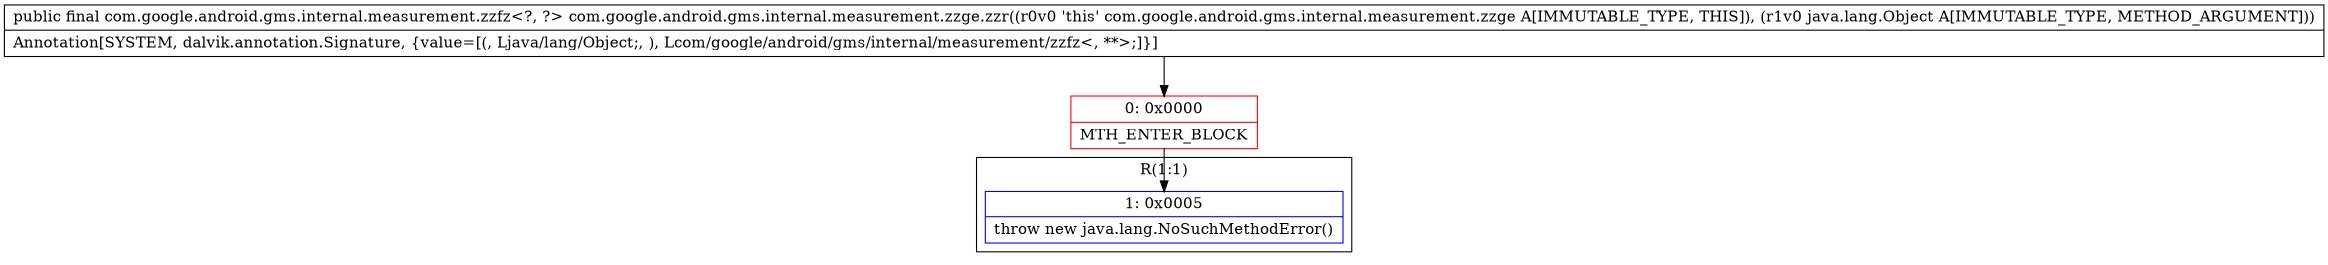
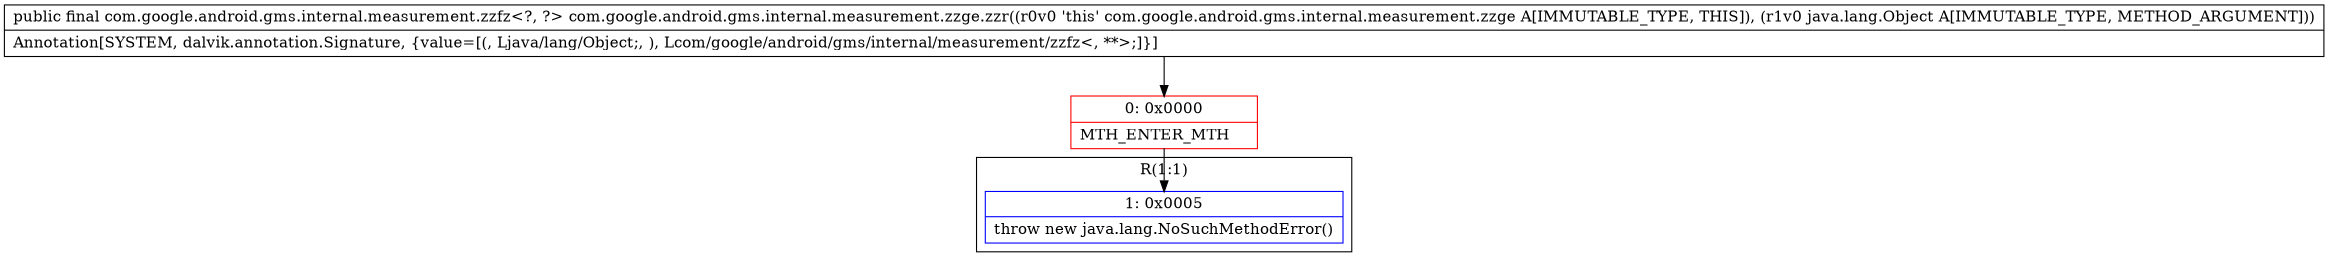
  digraph {
    node [shape=record]
    n1 [color=blue label="{1\:\ 0x0005|throw new java.lang.NoSuchMethodError()\l}"]
-   n2 [color=red label="{0\:\ 0x0000|MTH_ENTER_BLOCK\l}"]
+   n2 [color=red label="{0\:\ 0x0000|MTH_ENTER_MTH\l}"]
    n3 [label="{public final com.google.android.gms.internal.measurement.zzfz\<?, ?\> com.google.android.gms.internal.measurement.zzge.zzr((r0v0 'this' com.google.android.gms.internal.measurement.zzge A[IMMUTABLE_TYPE, THIS]), (r1v0 java.lang.Object A[IMMUTABLE_TYPE, METHOD_ARGUMENT]))  | Annotation[SYSTEM, dalvik.annotation.Signature, \{value=[(, Ljava\/lang\/Object;, ), Lcom\/google\/android\/gms\/internal\/measurement\/zzfz\<, **\>;]\}]\l}"]
    subgraph cluster_1 {
      label="R(1:1)"
      n1
    }
    n2 -> n1
    n3 -> n2
  }
